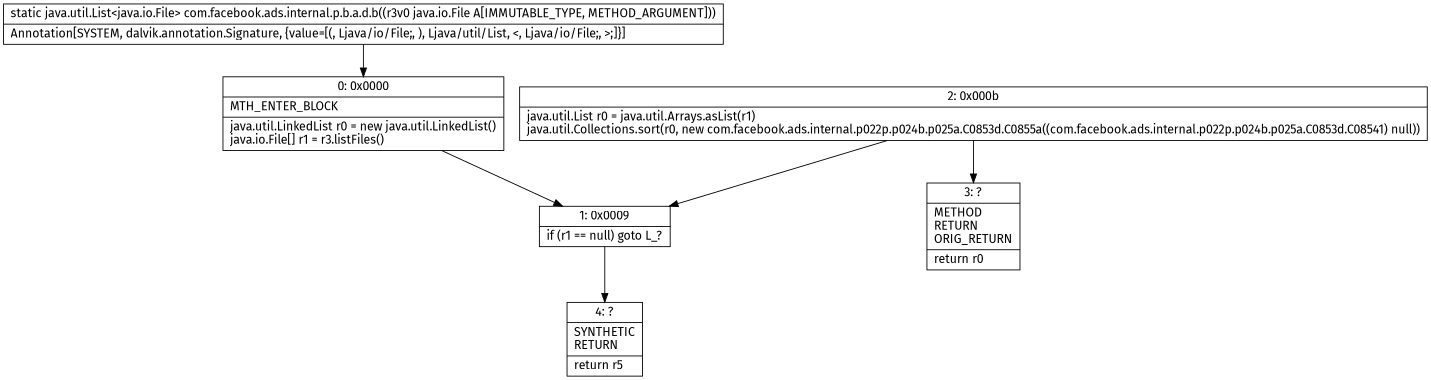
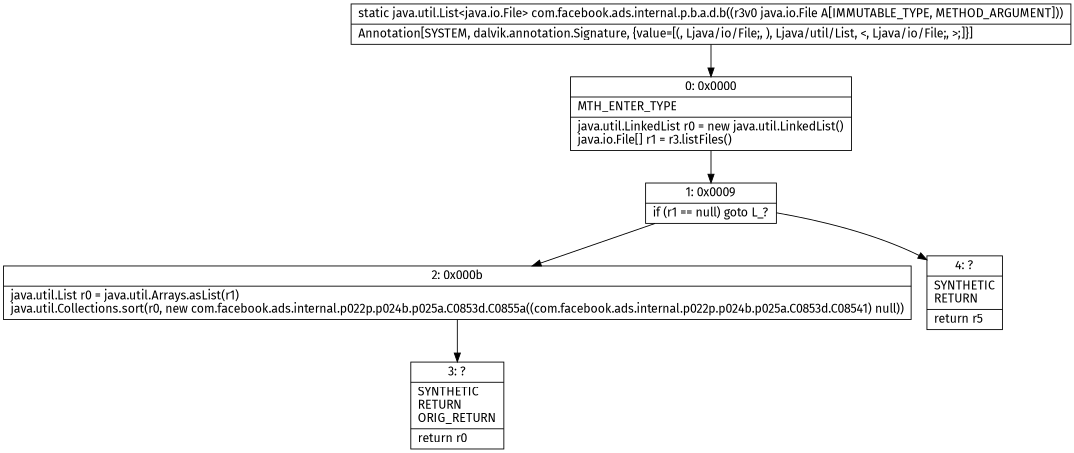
  digraph {
    fontname="Fira Sans"
    node [fontname="Fira Sans" shape=record]
    edge [fontname="Fira Sans" style=solid]
-   n1 [label="{0\:\ 0x0000|MTH_ENTER_BLOCK\l|java.util.LinkedList r0 = new java.util.LinkedList()\ljava.io.File[] r1 = r3.listFiles()\l}"]
+   n1 [label="{0\:\ 0x0000|MTH_ENTER_TYPE\l|java.util.LinkedList r0 = new java.util.LinkedList()\ljava.io.File[] r1 = r3.listFiles()\l}"]
    n2 [label="{1\:\ 0x0009|if (r1 == null) goto L_?\l}"]
    n3 [label="{2\:\ 0x000b|java.util.List r0 = java.util.Arrays.asList(r1)\ljava.util.Collections.sort(r0, new com.facebook.ads.internal.p022p.p024b.p025a.C0853d.C0855a((com.facebook.ads.internal.p022p.p024b.p025a.C0853d.C08541) null))\l}"]
    n4 [label="{4\:\ ?|SYNTHETIC\lRETURN\l|return r5\l}"]
-   n5 [label="{3\:\ ?|METHOD\lRETURN\lORIG_RETURN\l|return r0\l}"]
+   n5 [label="{3\:\ ?|SYNTHETIC\lRETURN\lORIG_RETURN\l|return r0\l}"]
    n6 [label="{static java.util.List\<java.io.File\> com.facebook.ads.internal.p.b.a.d.b((r3v0 java.io.File A[IMMUTABLE_TYPE, METHOD_ARGUMENT]))  | Annotation[SYSTEM, dalvik.annotation.Signature, \{value=[(, Ljava\/io\/File;, ), Ljava\/util\/List, \<, Ljava\/io\/File;, \>;]\}]\l}"]
    n1 -> n2
-   n3 -> n2
+   n2 -> n3
    n2 -> n4
    n3 -> n5
    n6 -> n1
  }
